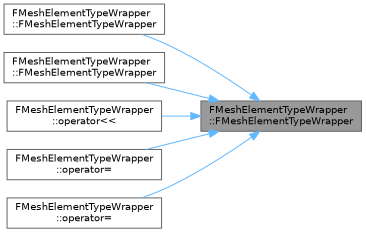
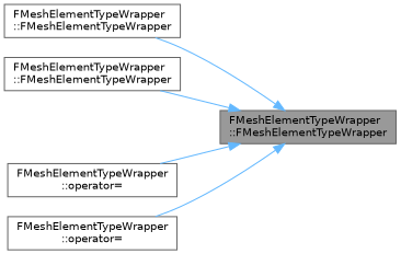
  digraph {
    rankdir=RL
    node [color=grey40 fillcolor=white fontname=Helvetica fontsize=10 shape=box style=filled]
    edge [color=steelblue1 dir=back fontname=Helvetica fontsize=10 labelfontname=Helvetica labelfontsize=10 style=solid]
    n1 [color=gray40 fillcolor=grey60 fontcolor=black height=0.2 label="FMeshElementTypeWrapper\l::FMeshElementTypeWrapper" width=0.4]
    n2 [height=0.2 label="FMeshElementTypeWrapper\l::FMeshElementTypeWrapper" width=0.4]
    n3 [height=0.2 label="FMeshElementTypeWrapper\l::FMeshElementTypeWrapper" width=0.4]
-   n4 [height=0.2 label="FMeshElementTypeWrapper\l::operator\<\<" width=0.4]
    n5 [height=0.2 label="FMeshElementTypeWrapper\l::operator=" width=0.4]
    n6 [height=0.2 label="FMeshElementTypeWrapper\l::operator=" width=0.4]
    n1 -> n2
    n1 -> n3
-   n1 -> n4
    n1 -> n5
    n1 -> n6
  }
